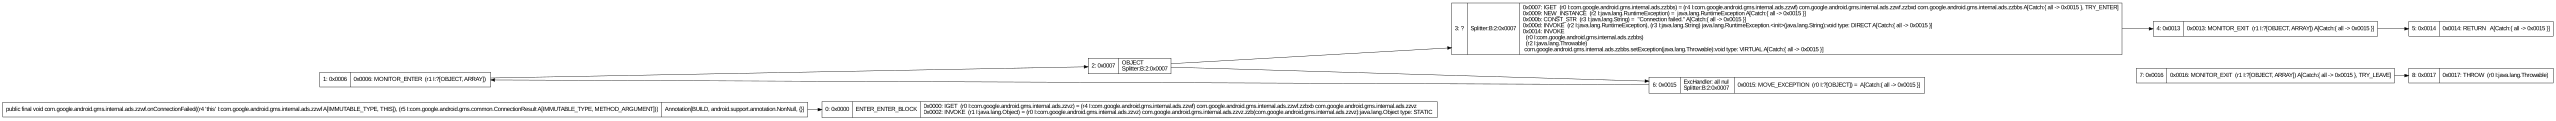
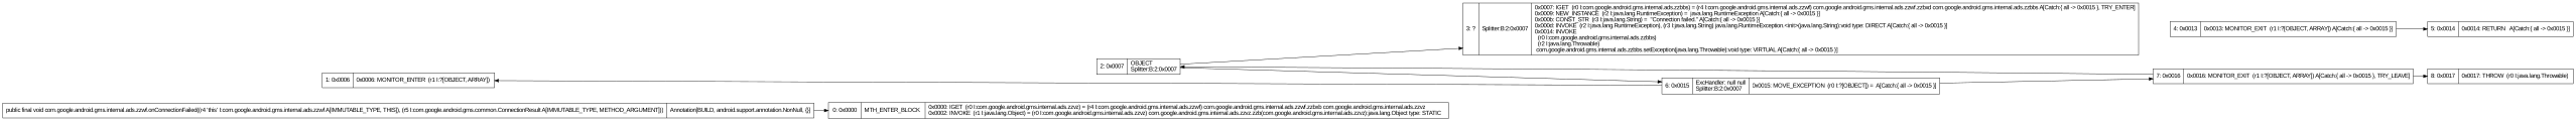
  digraph {
    fontname="Liberation Sans"
    rankdir=LR
    node [fontname="Liberation Sans" shape=record]
    edge [fontname="Liberation Sans"]
-   n1 [label="{0\:\ 0x0000|ENTER_ENTER_BLOCK\l|0x0000: IGET  (r0 I:com.google.android.gms.internal.ads.zzvz) = (r4 I:com.google.android.gms.internal.ads.zzwf) com.google.android.gms.internal.ads.zzwf.zzbxb com.google.android.gms.internal.ads.zzvz \l0x0002: INVOKE  (r1 I:java.lang.Object) = (r0 I:com.google.android.gms.internal.ads.zzvz) com.google.android.gms.internal.ads.zzvz.zzb(com.google.android.gms.internal.ads.zzvz):java.lang.Object type: STATIC \l}"]
+   n1 [label="{0\:\ 0x0000|MTH_ENTER_BLOCK\l|0x0000: IGET  (r0 I:com.google.android.gms.internal.ads.zzvz) = (r4 I:com.google.android.gms.internal.ads.zzwf) com.google.android.gms.internal.ads.zzwf.zzbxb com.google.android.gms.internal.ads.zzvz \l0x0002: INVOKE  (r1 I:java.lang.Object) = (r0 I:com.google.android.gms.internal.ads.zzvz) com.google.android.gms.internal.ads.zzvz.zzb(com.google.android.gms.internal.ads.zzvz):java.lang.Object type: STATIC \l}"]
    n2 [label="{1\:\ 0x0006|0x0006: MONITOR_ENTER  (r1 I:?[OBJECT, ARRAY]) \l}"]
    n3 [label="{2\:\ 0x0007|OBJECT\lSplitter:B:2:0x0007\l}"]
    n4 [label="{3\:\ ?|Splitter:B:2:0x0007\l|0x0007: IGET  (r0 I:com.google.android.gms.internal.ads.zzbbs) = (r4 I:com.google.android.gms.internal.ads.zzwf) com.google.android.gms.internal.ads.zzwf.zzbxd com.google.android.gms.internal.ads.zzbbs A[Catch:\{ all \-\> 0x0015 \}, TRY_ENTER]\l0x0009: NEW_INSTANCE  (r2 I:java.lang.RuntimeException) =  java.lang.RuntimeException A[Catch:\{ all \-\> 0x0015 \}]\l0x000b: CONST_STR  (r3 I:java.lang.String) =  \"Connection failed.\" A[Catch:\{ all \-\> 0x0015 \}]\l0x000d: INVOKE  (r2 I:java.lang.RuntimeException), (r3 I:java.lang.String) java.lang.RuntimeException.\<init\>(java.lang.String):void type: DIRECT A[Catch:\{ all \-\> 0x0015 \}]\l0x0014: INVOKE  \l  (r0 I:com.google.android.gms.internal.ads.zzbbs)\l  (r2 I:java.lang.Throwable)\l com.google.android.gms.internal.ads.zzbbs.setException(java.lang.Throwable):void type: VIRTUAL A[Catch:\{ all \-\> 0x0015 \}]\l}"]
-   n5 [label="{6\:\ 0x0015|ExcHandler: all null\lSplitter:B:2:0x0007\l|0x0015: MOVE_EXCEPTION  (r0 I:?[OBJECT]) =  A[Catch:\{ all \-\> 0x0015 \}]\l}"]
+   n5 [label="{6\:\ 0x0015|ExcHandler: null null\lSplitter:B:2:0x0007\l|0x0015: MOVE_EXCEPTION  (r0 I:?[OBJECT]) =  A[Catch:\{ all \-\> 0x0015 \}]\l}"]
    n6 [label="{4\:\ 0x0013|0x0013: MONITOR_EXIT  (r1 I:?[OBJECT, ARRAY]) A[Catch:\{ all \-\> 0x0015 \}]\l}"]
    n7 [label="{7\:\ 0x0016|0x0016: MONITOR_EXIT  (r1 I:?[OBJECT, ARRAY]) A[Catch:\{ all \-\> 0x0015 \}, TRY_LEAVE]\l}"]
    n8 [label="{5\:\ 0x0014|0x0014: RETURN   A[Catch:\{ all \-\> 0x0015 \}]\l}"]
    n9 [label="{8\:\ 0x0017|0x0017: THROW  (r0 I:java.lang.Throwable) \l}"]
    n10 [label="{public final void com.google.android.gms.internal.ads.zzwf.onConnectionFailed((r4 'this' I:com.google.android.gms.internal.ads.zzwf A[IMMUTABLE_TYPE, THIS]), (r5 I:com.google.android.gms.common.ConnectionResult A[IMMUTABLE_TYPE, METHOD_ARGUMENT]))  | Annotation[BUILD, android.support.annotation.NonNull, \{\}]\l}"]
-   n2 -> n3
+   n7 -> n3
    n3 -> n4
    n3 -> n5
-   n4 -> n6
    n5 -> n2
+   n5 -> n7
    n6 -> n8
    n7 -> n9
    n10 -> n1
  }
